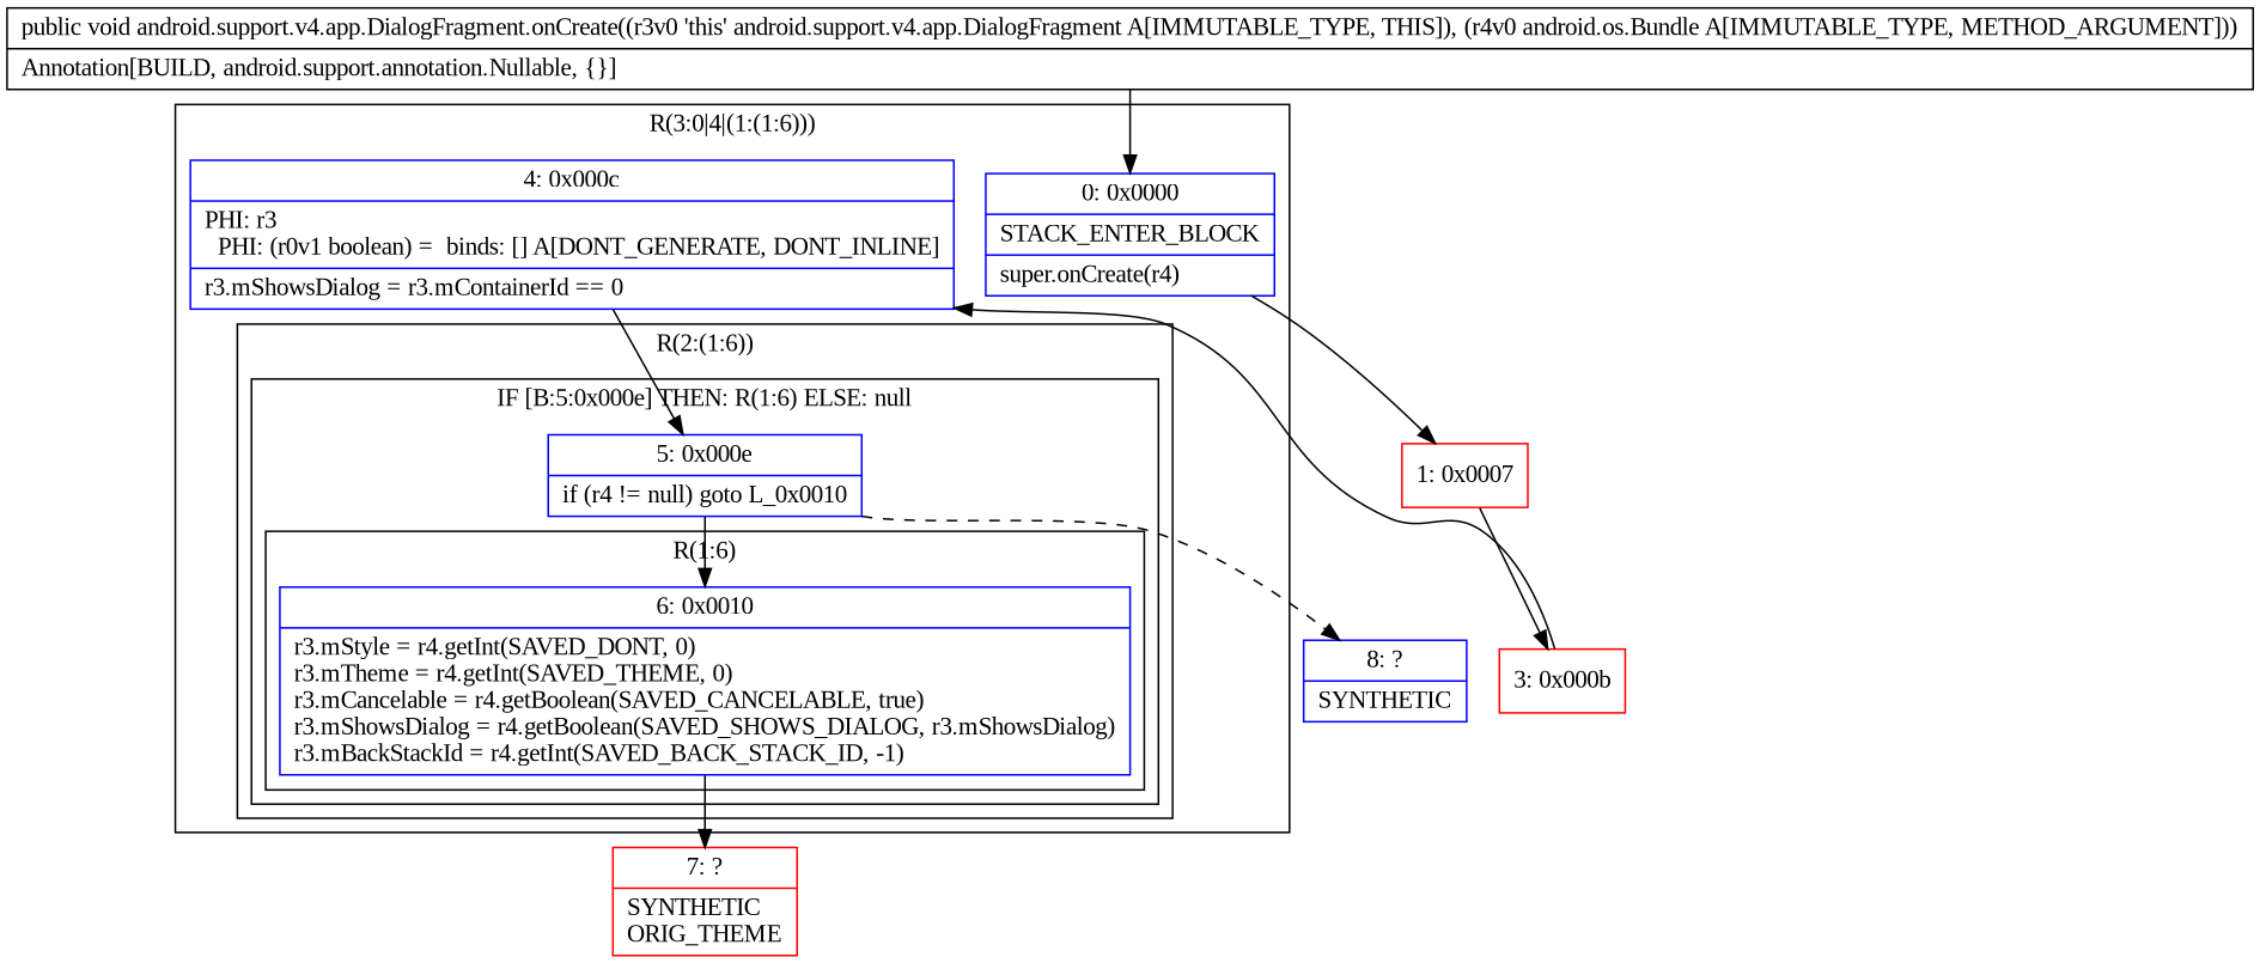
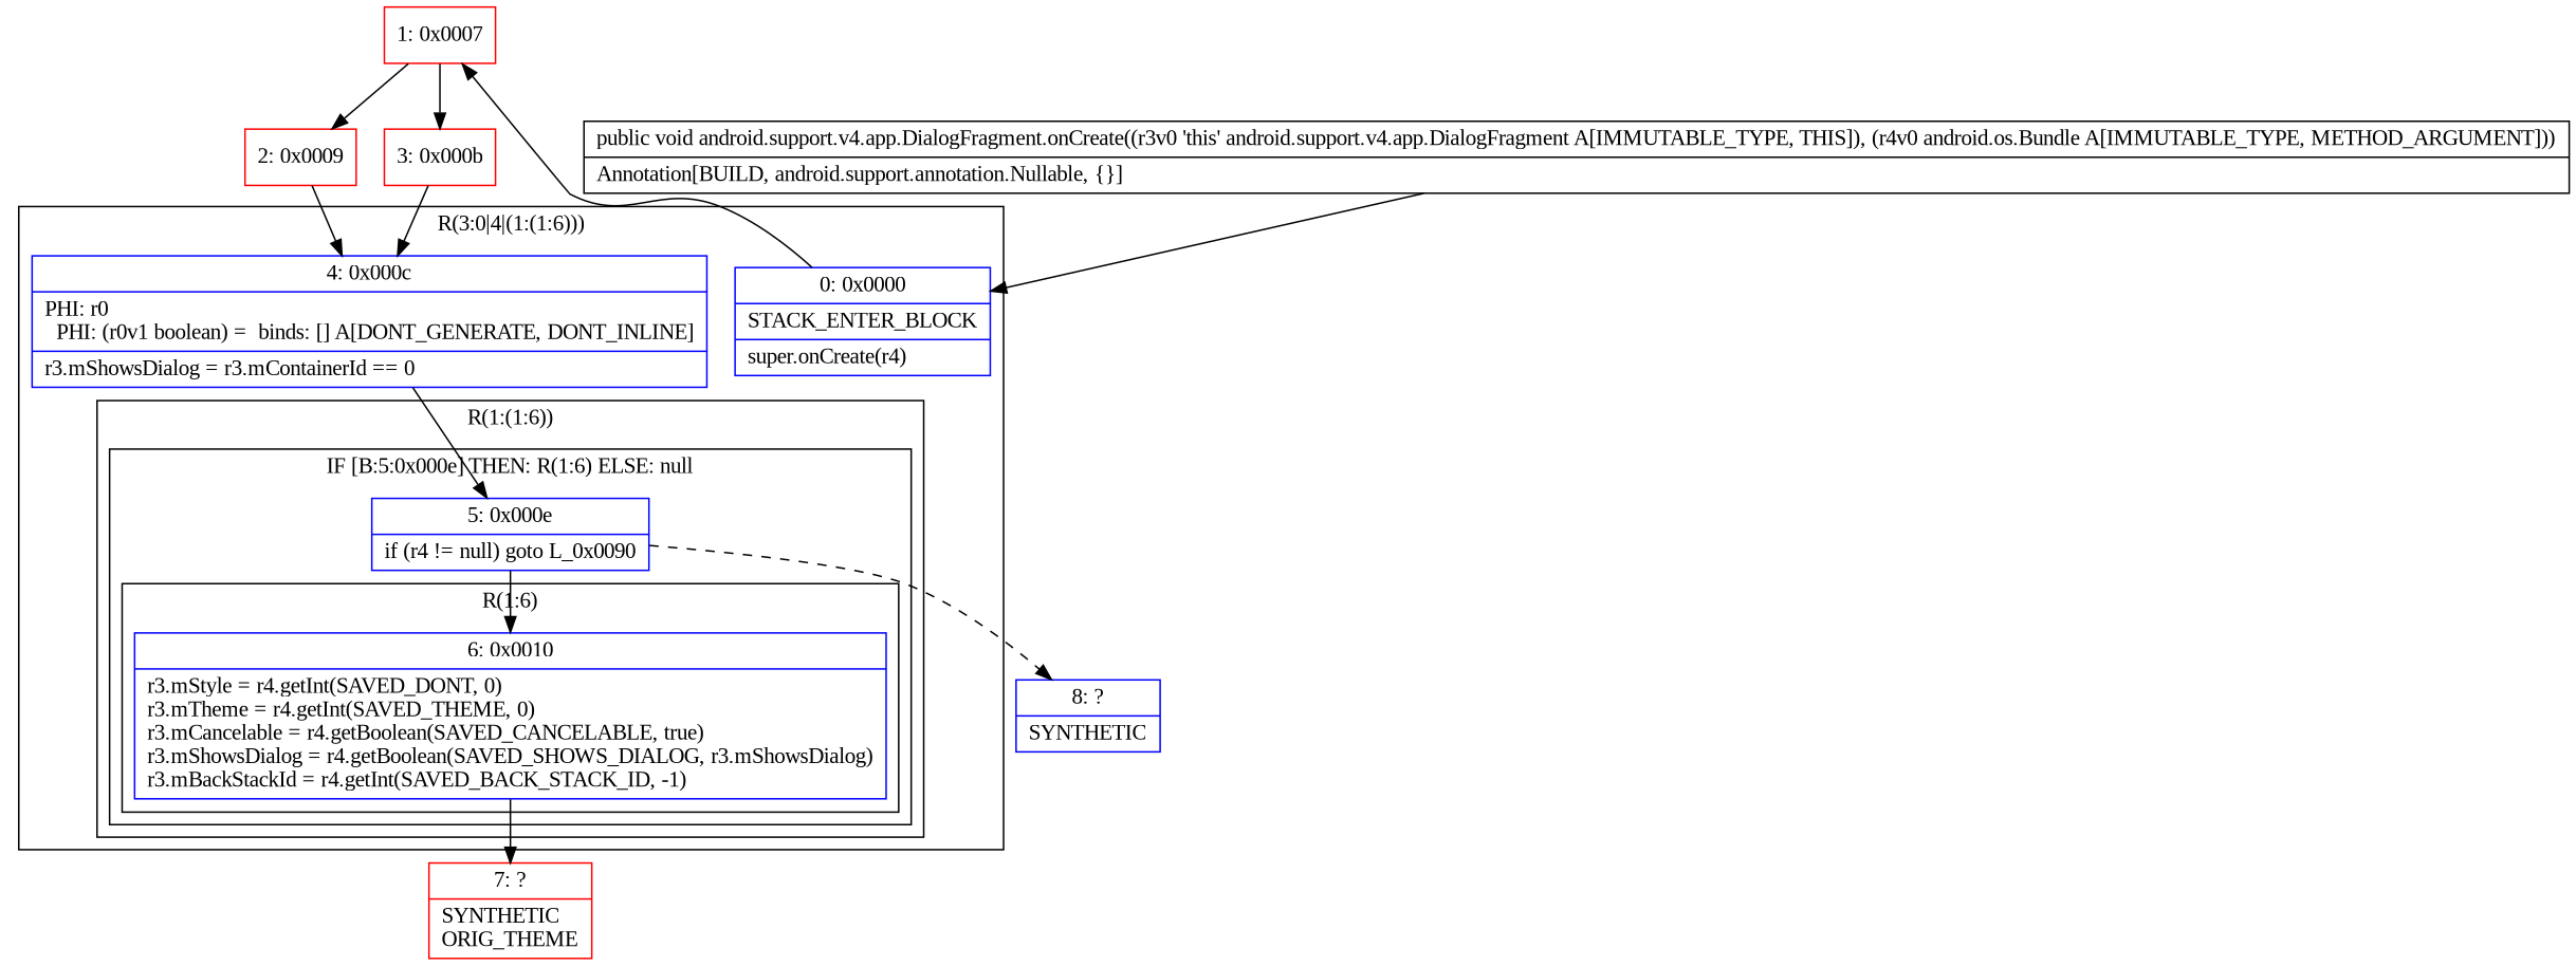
  digraph {
    fontname="Liberation Serif"
    node [color=blue fontname="Liberation Serif" shape=record]
    edge [fontname="Liberation Serif"]
    n1 [label="{6\:\ 0x0010|r3.mStyle = r4.getInt(SAVED_DONT, 0)\lr3.mTheme = r4.getInt(SAVED_THEME, 0)\lr3.mCancelable = r4.getBoolean(SAVED_CANCELABLE, true)\lr3.mShowsDialog = r4.getBoolean(SAVED_SHOWS_DIALOG, r3.mShowsDialog)\lr3.mBackStackId = r4.getInt(SAVED_BACK_STACK_ID, \-1)\l}"]
-   n2 [label="{5\:\ 0x000e|if (r4 != null) goto L_0x0010\l}"]
+   n2 [label="{5\:\ 0x000e|if (r4 != null) goto L_0x0090\l}"]
    n3 [label="{0\:\ 0x0000|STACK_ENTER_BLOCK\l|super.onCreate(r4)\l}"]
-   n4 [label="{4\:\ 0x000c|PHI: r3 \l  PHI: (r0v1 boolean) =  binds: [] A[DONT_GENERATE, DONT_INLINE]\l|r3.mShowsDialog = r3.mContainerId == 0\l}"]
+   n4 [label="{4\:\ 0x000c|PHI: r0 \l  PHI: (r0v1 boolean) =  binds: [] A[DONT_GENERATE, DONT_INLINE]\l|r3.mShowsDialog = r3.mContainerId == 0\l}"]
    n5 [color=red label="{7\:\ ?|SYNTHETIC\lORIG_THEME\l}"]
    n6 [label="{8\:\ ?|SYNTHETIC\l}"]
    n7 [color=red label="{1\:\ 0x0007}"]
+   n8 [color=red label="{2\:\ 0x0009}"]
    n9 [color=red label="{3\:\ 0x000b}"]
    n10 [label="{public void android.support.v4.app.DialogFragment.onCreate((r3v0 'this' android.support.v4.app.DialogFragment A[IMMUTABLE_TYPE, THIS]), (r4v0 android.os.Bundle A[IMMUTABLE_TYPE, METHOD_ARGUMENT]))  | Annotation[BUILD, android.support.annotation.Nullable, \{\}]\l}" color=""]
    subgraph cluster_1 {
      label="R(3:0|4|(1:(1:6)))"
      n3
      n4
      subgraph cluster_2 {
-       label="R(2:(1:6))"
+       label="R(1:(1:6))"
        subgraph cluster_3 {
          label="IF [B:5:0x000e] THEN: R(1:6) ELSE: null"
          n2
          subgraph cluster_4 {
            label="R(1:6)"
            n1
          }
        }
      }
    }
    n1 -> n5
    n2 -> n1
    n2 -> n6 [style=dashed]
    n3 -> n7
    n4 -> n2
+   n7 -> n8
    n7 -> n9
+   n8 -> n4
    n9 -> n4
    n10 -> n3
  }
